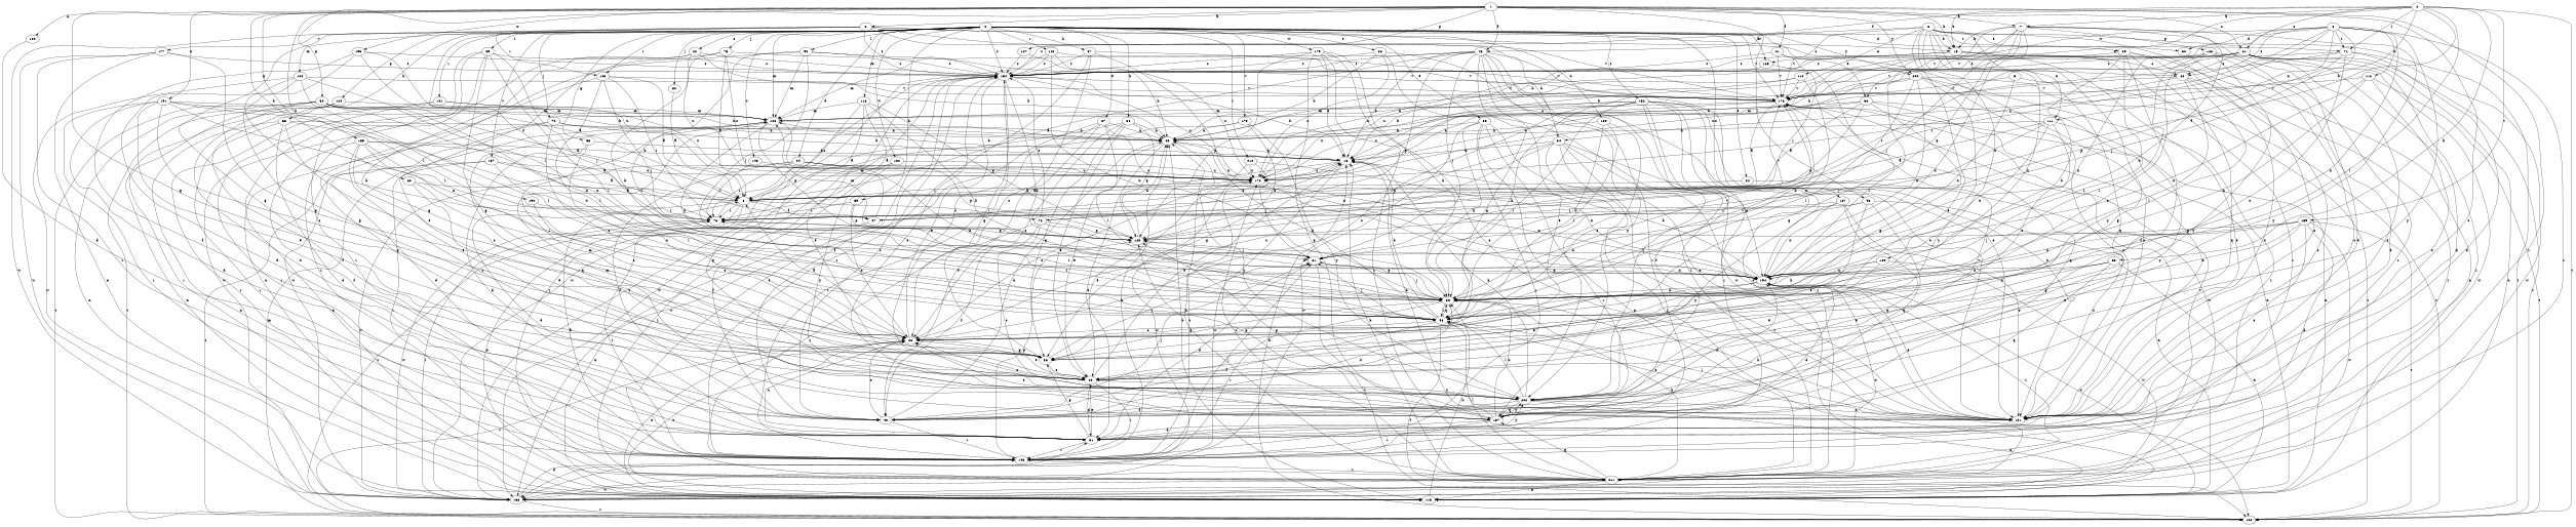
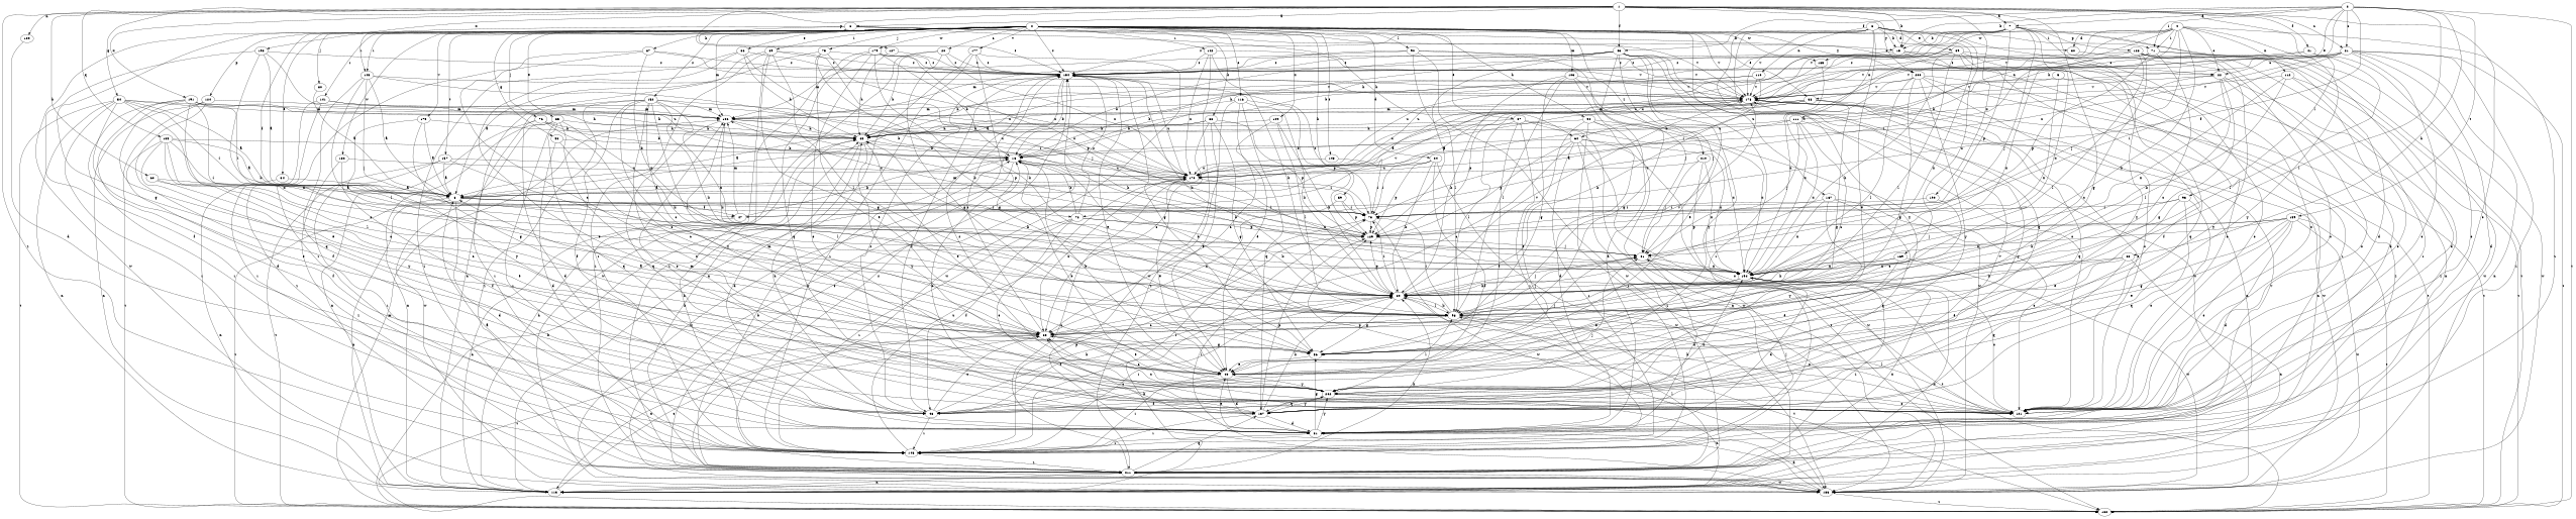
  strict digraph {
    0
    20
    24
    30
    34
    35
    36
    37
    38
    53
    58
    59
    69
    71
    75
    76
    80
    n18 [label=88]
    87
    90
    103
    106
    116
    124
    141
    142
    n27 [label=143]
    148
    152
    154
    157
    167
    175
    177
    178
    179
    182
    185
    189
    200
    210
    56
    170
    186
    65
    89
    129
    73
    48
    121
    8
    113
    137
    146
    211
    98
    194
    16
    31
    23
    40
    81
    162
    202
    1
    6
    7
    15
    21
    41
    43
    54
    60
    93
    109
    127
    135
    190
    191
    193
    47
    64
    22
    128
    2
    63
    159
    3
    39
    110
    111
    169
    4
    72
    112
    5
    0 -> 20 [label=c]
    0 -> 24 [label=d]
    0 -> 30 [label=d]
    0 -> 34 [label=e]
    0 -> 35 [label=e]
    0 -> 36 [label=e]
    0 -> 37 [label=e]
    0 -> 38 [label=e]
    0 -> 53 [label=g]
    0 -> 58 [label=h]
    0 -> 59 [label=h]
    0 -> 69 [label=i]
    0 -> 71 [label=i]
    0 -> 75 [label=j]
    0 -> 76 [label=j]
    0 -> 80 [label=j]
    0 -> n18 [label=k]
    0 -> 87 [label=k]
    0 -> 90 [label=l]
    0 -> 103 [label=m]
    0 -> 106 [label=m]
    0 -> 116 [label=o]
    0 -> 124 [label=p]
    0 -> 141 [label=r]
    0 -> 142 [label=r]
    0 -> n27 [label=r]
    0 -> 148 [label=s]
    0 -> 152 [label=s]
    0 -> 154 [label=s]
    0 -> 157 [label=t]
    0 -> 167 [label=u]
    0 -> 175 [label=v]
    0 -> 177 [label=v]
    0 -> 178 [label=v]
    0 -> 179 [label=w]
    0 -> 182 [label=w]
    0 -> 185 [label=w]
    0 -> 189 [label=x]
    0 -> 200 [label=y]
    0 -> 210 [label=z]
    20 -> 154 [label=s]
    20 -> 56 [label=g]
    20 -> 170 [label=u]
    20 -> 186 [label=w]
    20 -> 65 [label=h]
    24 -> 170 [label=u]
    24 -> 186 [label=w]
    24 -> 89 [label=k]
    24 -> 129 [label=p]
    24 -> 73 [label=i]
    24 -> 48 [label=f]
    30 -> 121 [label=o]
    34 -> 8 [label=a]
    34 -> 113 [label=n]
    35 -> 186 [label=w]
    35 -> 65 [label=h]
    35 -> 89 [label=k]
    35 -> 121 [label=o]
    35 -> 113 [label=n]
    35 -> 137 [label=q]
    35 -> 146 [label=r]
    36 -> 154 [label=s]
    36 -> 170 [label=u]
    36 -> 65 [label=h]
    36 -> 121 [label=o]
    36 -> 211 [label=z]
    37 -> 186 [label=w]
    37 -> 65 [label=h]
    37 -> 48 [label=f]
    37 -> 146 [label=r]
    37 -> 98 [label=l]
    37 -> 194 [label=x]
    38 -> 106 [label=m]
    38 -> 56 [label=g]
    38 -> 129 [label=p]
    38 -> 121 [label=o]
    38 -> 8 [label=a]
    38 -> 113 [label=n]
    38 -> 16 [label=b]
    53 -> 16 [label=b]
    53 -> 31 [label=d]
    53 -> 23 [label=c]
    58 -> 65 [label=h]
    58 -> 113 [label=n]
    58 -> 146 [label=r]
    58 -> 194 [label=x]
    58 -> 31 [label=d]
    58 -> 40 [label=e]
    59 -> 129 [label=p]
    59 -> 73 [label=i]
    59 -> 23 [label=c]
    69 -> 154 [label=s]
    69 -> 56 [label=g]
    69 -> 113 [label=n]
    69 -> 146 [label=r]
    69 -> 211 [label=z]
    69 -> 98 [label=l]
    69 -> 81 [label=j]
    71 -> 154 [label=s]
    71 -> 186 [label=w]
    71 -> 65 [label=h]
    71 -> 129 [label=p]
    71 -> 31 [label=d]
    71 -> 23 [label=c]
    75 -> 154 [label=s]
    75 -> 170 [label=u]
    75 -> 89 [label=k]
    75 -> 8 [label=a]
    75 -> 40 [label=e]
    76 -> 65 [label=h]
    76 -> 113 [label=n]
    76 -> 16 [label=b]
    76 -> 31 [label=d]
    76 -> 23 [label=c]
    80 -> 8 [label=a]
    n18 -> 56 [label=g]
    n18 -> 65 [label=h]
    n18 -> 129 [label=p]
    n18 -> 8 [label=a]
    n18 -> 23 [label=c]
    n18 -> 40 [label=e]
    87 -> 154 [label=s]
    87 -> 178 [label=v]
    87 -> 146 [label=r]
    87 -> 194 [label=x]
    87 -> 23 [label=c]
    90 -> 106 [label=m]
    90 -> 154 [label=s]
    90 -> 178 [label=v]
    90 -> 186 [label=w]
    90 -> 98 [label=l]
    90 -> 81 [label=j]
    103 -> 178 [label=v]
    103 -> 56 [label=g]
    103 -> 186 [label=w]
    103 -> 89 [label=k]
    103 -> 98 [label=l]
    103 -> 31 [label=d]
    106 -> 65 [label=h]
    106 -> 89 [label=k]
    106 -> 129 [label=p]
    106 -> 137 [label=q]
    106 -> 16 [label=b]
    116 -> 106 [label=m]
    116 -> 89 [label=k]
    116 -> 129 [label=p]
    116 -> 137 [label=q]
    116 -> 211 [label=z]
    116 -> 40 [label=e]
    124 -> 106 [label=m]
    124 -> 48 [label=f]
    124 -> 113 [label=n]
    124 -> 162 [label=t]
    141 -> 106 [label=m]
    141 -> 170 [label=u]
    141 -> 146 [label=r]
    141 -> 211 [label=z]
    142 -> 154 [label=s]
    142 -> 178 [label=v]
    142 -> 170 [label=u]
    142 -> 186 [label=w]
    142 -> 89 [label=k]
    n27 -> 178 [label=v]
    n27 -> 73 [label=i]
    n27 -> 8 [label=a]
    n27 -> 137 [label=q]
    n27 -> 98 [label=l]
    n27 -> 81 [label=j]
    148 -> 170 [label=u]
    148 -> 73 [label=i]
    152 -> 106 [label=m]
    152 -> 170 [label=u]
    152 -> 89 [label=k]
    152 -> 48 [label=f]
    152 -> 121 [label=o]
    152 -> 146 [label=r]
    152 -> 211 [label=z]
    152 -> 98 [label=l]
    152 -> 194 [label=x]
    152 -> 23 [label=c]
    152 -> 202 [label=y]
    154 -> 178 [label=v]
    154 -> 56 [label=g]
    154 -> 170 [label=u]
    154 -> 186 [label=w]
    154 -> 89 [label=k]
    154 -> 48 [label=f]
    154 -> 16 [label=b]
    154 -> 40 [label=e]
    157 -> 170 [label=u]
    157 -> 8 [label=a]
    157 -> 146 [label=r]
    157 -> 98 [label=l]
    157 -> 162 [label=t]
    167 -> 73 [label=i]
    167 -> 121 [label=o]
    167 -> 137 [label=q]
    167 -> 194 [label=x]
    167 -> 202 [label=y]
    175 -> 56 [label=g]
    175 -> 65 [label=h]
    175 -> 8 [label=a]
    175 -> 202 [label=y]
    177 -> 154 [label=s]
    177 -> 56 [label=g]
    177 -> 186 [label=w]
    177 -> 113 [label=n]
    177 -> 146 [label=r]
    178 -> 106 [label=m]
    178 -> 170 [label=u]
    178 -> 186 [label=w]
    178 -> 8 [label=a]
    178 -> 113 [label=n]
    178 -> 137 [label=q]
    179 -> 154 [label=s]
    179 -> 89 [label=k]
    179 -> 129 [label=p]
    179 -> 121 [label=o]
    179 -> 137 [label=q]
    179 -> 211 [label=z]
    179 -> 16 [label=b]
    182 -> 170 [label=u]
    182 -> 48 [label=f]
    182 -> 211 [label=z]
-   182 -> 202 [label=y]
    185 -> 170 [label=u]
    185 -> 73 [label=i]
    189 -> 65 [label=h]
    189 -> 89 [label=k]
    189 -> 98 [label=l]
    189 -> 23 [label=c]
    200 -> 178 [label=v]
    200 -> 56 [label=g]
    200 -> 121 [label=o]
    200 -> 211 [label=z]
    200 -> 98 [label=l]
    200 -> 194 [label=x]
    200 -> 162 [label=t]
    200 -> 202 [label=y]
    210 -> 170 [label=u]
    210 -> 186 [label=w]
    210 -> 194 [label=x]
    210 -> 81 [label=j]
    56 -> 40 [label=e]
    56 -> 81 [label=j]
    170 -> 8 [label=a]
    170 -> 194 [label=x]
    170 -> 23 [label=c]
    170 -> 40 [label=e]
    186 -> 154 [label=s]
    186 -> 73 [label=i]
    186 -> 31 [label=d]
    186 -> 162 [label=t]
    65 -> 16 [label=b]
    65 -> 31 [label=d]
    65 -> 40 [label=e]
    65 -> 202 [label=y]
    89 -> 178 [label=v]
    89 -> 56 [label=g]
    89 -> 129 [label=p]
    89 -> 73 [label=i]
    89 -> 146 [label=r]
    89 -> 98 [label=l]
    89 -> 81 [label=j]
    129 -> 106 [label=m]
    129 -> 65 [label=h]
    129 -> 81 [label=j]
    73 -> 154 [label=s]
    73 -> 186 [label=w]
    73 -> 129 [label=p]
    48 -> 154 [label=s]
    48 -> 178 [label=v]
    48 -> 65 [label=h]
    48 -> 89 [label=k]
    48 -> 146 [label=r]
    48 -> 194 [label=x]
    48 -> 23 [label=c]
    48 -> 81 [label=j]
    121 -> 89 [label=k]
    121 -> 129 [label=p]
    121 -> 98 [label=l]
    121 -> 23 [label=c]
    8 -> 73 [label=i]
    8 -> 113 [label=n]
    8 -> 31 [label=d]
    8 -> 162 [label=t]
    8 -> 47 [label=f]
    8 -> 72 [label=i]
    113 -> 65 [label=h]
    113 -> 89 [label=k]
    113 -> 194 [label=x]
    113 -> 23 [label=c]
    137 -> 106 [label=m]
    137 -> 89 [label=k]
    137 -> 129 [label=p]
    137 -> 146 [label=r]
    137 -> 16 [label=b]
    137 -> 31 [label=d]
    137 -> 202 [label=y]
    146 -> 170 [label=u]
    146 -> 65 [label=h]
    146 -> 129 [label=p]
    146 -> 73 [label=i]
    146 -> 8 [label=a]
    146 -> 211 [label=z]
    146 -> 81 [label=j]
    211 -> 154 [label=s]
    211 -> 178 [label=v]
    211 -> 170 [label=u]
    211 -> 186 [label=w]
    211 -> 65 [label=h]
    211 -> 89 [label=k]
    211 -> 113 [label=n]
    211 -> 137 [label=q]
    211 -> 98 [label=l]
    211 -> 194 [label=x]
    211 -> 16 [label=b]
    98 -> 178 [label=v]
    98 -> 65 [label=h]
-   98 -> 89 [label=q]
+   98 -> 89 [label=k]
    98 -> 73 [label=i]
    98 -> 48 [label=f]
    98 -> 121 [label=o]
    98 -> 16 [label=b]
    98 -> 23 [label=c]
    98 -> 81 [label=j]
    98 -> 162 [label=t]
    194 -> 89 [label=k]
    194 -> 121 [label=o]
    194 -> 211 [label=z]
    194 -> 16 [label=b]
    194 -> 31 [label=d]
    194 -> 40 [label=e]
    16 -> 170 [label=u]
    16 -> 186 [label=w]
    16 -> 73 [label=i]
    31 -> 56 [label=g]
    31 -> 146 [label=r]
    31 -> 23 [label=c]
    31 -> 40 [label=e]
    31 -> 202 [label=y]
    23 -> 154 [label=s]
    23 -> 56 [label=g]
    23 -> 8 [label=a]
    23 -> 113 [label=n]
    23 -> 40 [label=e]
    23 -> 162 [label=t]
    40 -> 106 [label=m]
    40 -> 146 [label=r]
    40 -> 16 [label=b]
    40 -> 31 [label=d]
    40 -> 202 [label=y]
    81 -> 194 [label=x]
    81 -> 31 [label=d]
    81 -> 162 [label=t]
    162 -> 106 [label=m]
    162 -> 16 [label=b]
    202 -> 154 [label=s]
    202 -> 48 [label=f]
    202 -> 121 [label=o]
    202 -> 113 [label=n]
    202 -> 137 [label=q]
    202 -> 98 [label=l]
    202 -> 16 [label=b]
    202 -> 23 [label=c]
    1 -> 200 [label=y]
    1 -> 56 [label=g]
    1 -> 121 [label=o]
    1 -> 211 [label=z]
    1 -> 6 [label=a]
    1 -> 7 [label=a]
    1 -> 15 [label=b]
    1 -> 21 [label=c]
    1 -> 41 [label=f]
    1 -> 43 [label=f]
    1 -> 54 [label=g]
    1 -> 60 [label=h]
    1 -> 93 [label=l]
    1 -> 109 [label=n]
    1 -> 127 [label=p]
    1 -> 135 [label=q]
    1 -> 190 [label=x]
    1 -> 191 [label=x]
    1 -> 193 [label=x]
    6 -> n27 [label=r]
    6 -> 154 [label=s]
    6 -> 178 [label=v]
    6 -> 56 [label=g]
    6 -> 186 [label=w]
    6 -> 15 [label=b]
    6 -> 47 [label=f]
    6 -> 64 [label=h]
    6 -> 22 [label=c]
    7 -> 178 [label=v]
    7 -> 170 [label=u]
    7 -> 65 [label=h]
    7 -> 129 [label=p]
    7 -> 194 [label=x]
    7 -> 16 [label=b]
    7 -> 31 [label=d]
    7 -> 81 [label=j]
    7 -> 202 [label=y]
    7 -> 15 [label=b]
    7 -> 128 [label=p]
    15 -> 154 [label=s]
    15 -> 170 [label=u]
    15 -> 121 [label=o]
    15 -> 146 [label=r]
    15 -> 22 [label=c]
    21 -> 178 [label=v]
    21 -> 170 [label=u]
    21 -> 73 [label=i]
    21 -> 121 [label=o]
    21 -> 113 [label=n]
    21 -> 211 [label=z]
    21 -> 16 [label=b]
    21 -> 31 [label=d]
    21 -> 162 [label=t]
    21 -> 22 [label=c]
    41 -> 154 [label=s]
    41 -> 178 [label=v]
    41 -> 121 [label=o]
    41 -> 98 [label=l]
    43 -> 106 [label=m]
    43 -> 154 [label=s]
    43 -> 56 [label=g]
    43 -> 186 [label=w]
    43 -> 129 [label=p]
    43 -> 121 [label=o]
    43 -> 8 [label=a]
    43 -> 146 [label=r]
    43 -> 16 [label=b]
    43 -> 40 [label=e]
    43 -> 81 [label=j]
    43 -> 202 [label=y]
    54 -> 106 [label=m]
    54 -> 65 [label=h]
    54 -> 73 [label=i]
    54 -> 121 [label=o]
    54 -> 8 [label=a]
    54 -> 113 [label=n]
    54 -> 146 [label=r]
    54 -> 194 [label=x]
    54 -> 162 [label=t]
    60 -> 8 [label=a]
    60 -> 23 [label=c]
    60 -> 40 [label=e]
    93 -> 89 [label=k]
    93 -> 73 [label=i]
    93 -> 121 [label=o]
    93 -> 137 [label=q]
    93 -> 40 [label=e]
    109 -> 31 [label=d]
    127 -> 154 [label=s]
    127 -> 65 [label=h]
    135 -> 73 [label=i]
    135 -> 48 [label=f]
    135 -> 8 [label=a]
    135 -> 98 [label=l]
    135 -> 16 [label=b]
    135 -> 23 [label=c]
    135 -> 202 [label=y]
    190 -> 73 [label=i]
    190 -> 23 [label=c]
    191 -> 106 [label=m]
    191 -> 65 [label=h]
    191 -> 73 [label=i]
    191 -> 146 [label=r]
    191 -> 194 [label=x]
    191 -> 31 [label=d]
    191 -> 23 [label=c]
    191 -> 40 [label=e]
    193 -> 154 [label=s]
    193 -> 170 [label=u]
    193 -> 89 [label=k]
    193 -> 48 [label=f]
    193 -> 8 [label=a]
    47 -> 106 [label=m]
    47 -> 178 [label=v]
    47 -> 113 [label=n]
    47 -> 16 [label=b]
    64 -> 129 [label=p]
    64 -> 121 [label=o]
    64 -> 146 [label=r]
    64 -> 211 [label=z]
    64 -> 194 [label=x]
    64 -> 16 [label=b]
    64 -> 23 [label=c]
    64 -> 162 [label=t]
    22 -> 178 [label=v]
    22 -> 56 [label=g]
    22 -> 170 [label=u]
    22 -> 121 [label=o]
    22 -> 211 [label=z]
    22 -> 98 [label=l]
    128 -> 154 [label=s]
    128 -> 186 [label=w]
    128 -> 146 [label=r]
    128 -> 98 [label=l]
    128 -> 194 [label=x]
    128 -> 31 [label=d]
    128 -> 23 [label=c]
    128 -> 202 [label=y]
    2 -> 38 [label=e]
    2 -> 71 [label=i]
    2 -> 98 [label=l]
    2 -> 162 [label=t]
    2 -> 7 [label=a]
    2 -> 15 [label=b]
    2 -> 21 [label=c]
    2 -> 43 [label=f]
    2 -> 47 [label=f]
    2 -> 64 [label=h]
    2 -> 63 [label=h]
    2 -> 159 [label=t]
    63 -> 89 [label=k]
    63 -> 113 [label=n]
    63 -> 137 [label=q]
    63 -> 194 [label=x]
    63 -> 40 [label=e]
    159 -> 56 [label=g]
    159 -> 186 [label=w]
    159 -> 129 [label=p]
    159 -> 121 [label=o]
    159 -> 194 [label=x]
    159 -> 31 [label=d]
    159 -> 40 [label=e]
    159 -> 81 [label=j]
    159 -> 162 [label=t]
    3 -> 154 [label=s]
    3 -> 178 [label=v]
    3 -> 89 [label=k]
    3 -> 121 [label=o]
    3 -> 137 [label=q]
    3 -> 40 [label=e]
    3 -> 162 [label=t]
    3 -> 202 [label=y]
    3 -> 15 [label=b]
    3 -> 39 [label=e]
    3 -> 110 [label=n]
    3 -> 111 [label=n]
    3 -> 169 [label=u]
    39 -> 154 [label=s]
    39 -> 89 [label=k]
    39 -> 48 [label=f]
    39 -> 121 [label=o]
    39 -> 113 [label=n]
    39 -> 137 [label=q]
    39 -> 98 [label=l]
    39 -> 194 [label=x]
    110 -> 178 [label=v]
    110 -> 65 [label=h]
    110 -> 89 [label=k]
    110 -> 16 [label=b]
    111 -> 65 [label=h]
    111 -> 8 [label=a]
    111 -> 194 [label=x]
    111 -> 23 [label=c]
    111 -> 81 [label=j]
    111 -> 202 [label=y]
    169 -> 186 [label=w]
    169 -> 89 [label=k]
    169 -> 194 [label=x]
    169 -> 40 [label=e]
    4 -> 30 [label=d]
    4 -> 71 [label=i]
    4 -> 178 [label=v]
    4 -> 185 [label=w]
    4 -> 170 [label=u]
    4 -> 89 [label=k]
    4 -> 211 [label=z]
    4 -> 81 [label=j]
    4 -> 202 [label=y]
    4 -> 22 [label=c]
    4 -> 111 [label=n]
    4 -> 72 [label=i]
    4 -> 112 [label=n]
    72 -> 154 [label=s]
    72 -> 89 [label=k]
    72 -> 129 [label=p]
    72 -> 48 [label=f]
    72 -> 121 [label=o]
    72 -> 146 [label=r]
    72 -> 16 [label=b]
    112 -> 178 [label=v]
    112 -> 89 [label=k]
    112 -> 121 [label=o]
    112 -> 194 [label=x]
    112 -> 162 [label=t]
    5 -> 178 [label=v]
    5 -> 194 [label=x]
    5 -> 162 [label=t]
  }
